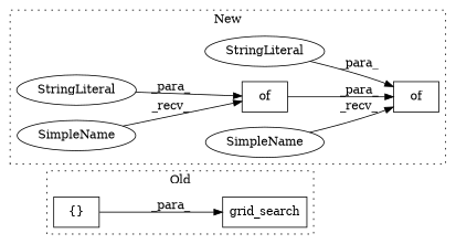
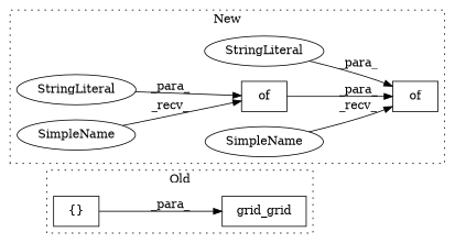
  digraph {
    rankdir=LR
    node [a=32 l="3,1" shape=box]
-   n1 [l="12,1" label=grid_search s="2940,2968"]
+   n1 [l="12,1" label=grid_grid s="2940,2968"]
    n2 [a=4 l="1,1" label="{}" s="2963,2967"]
    n3 [label=of s="2726,3390"]
    n4 [a=45 l=15 label=StringLiteral s=2852 shape=ellipse]
    n5 [label=of s="3117,3243"]
    n6 [a=45 l=13 label=StringLiteral s=3120 shape=ellipse]
    n7 [a=42 l=3 label=SimpleName s=3113 shape=ellipse]
    n8 [a=42 l=3 label=SimpleName s=2722 shape=ellipse]
    subgraph cluster_1 {
      label=Old
      style=dotted
      n1
      n2
    }
    subgraph cluster_2 {
      label=New
      style=dotted
      n3
      n4
      n5
      n6
      n7
      n8
    }
    n2 -> n1 [label=_para_]
    n4 -> n3 [label=_para_]
    n5 -> n3 [label=_para_]
    n6 -> n5 [label=_para_]
    n7 -> n5 [label=_recv_]
    n8 -> n3 [label=_recv_]
  }
